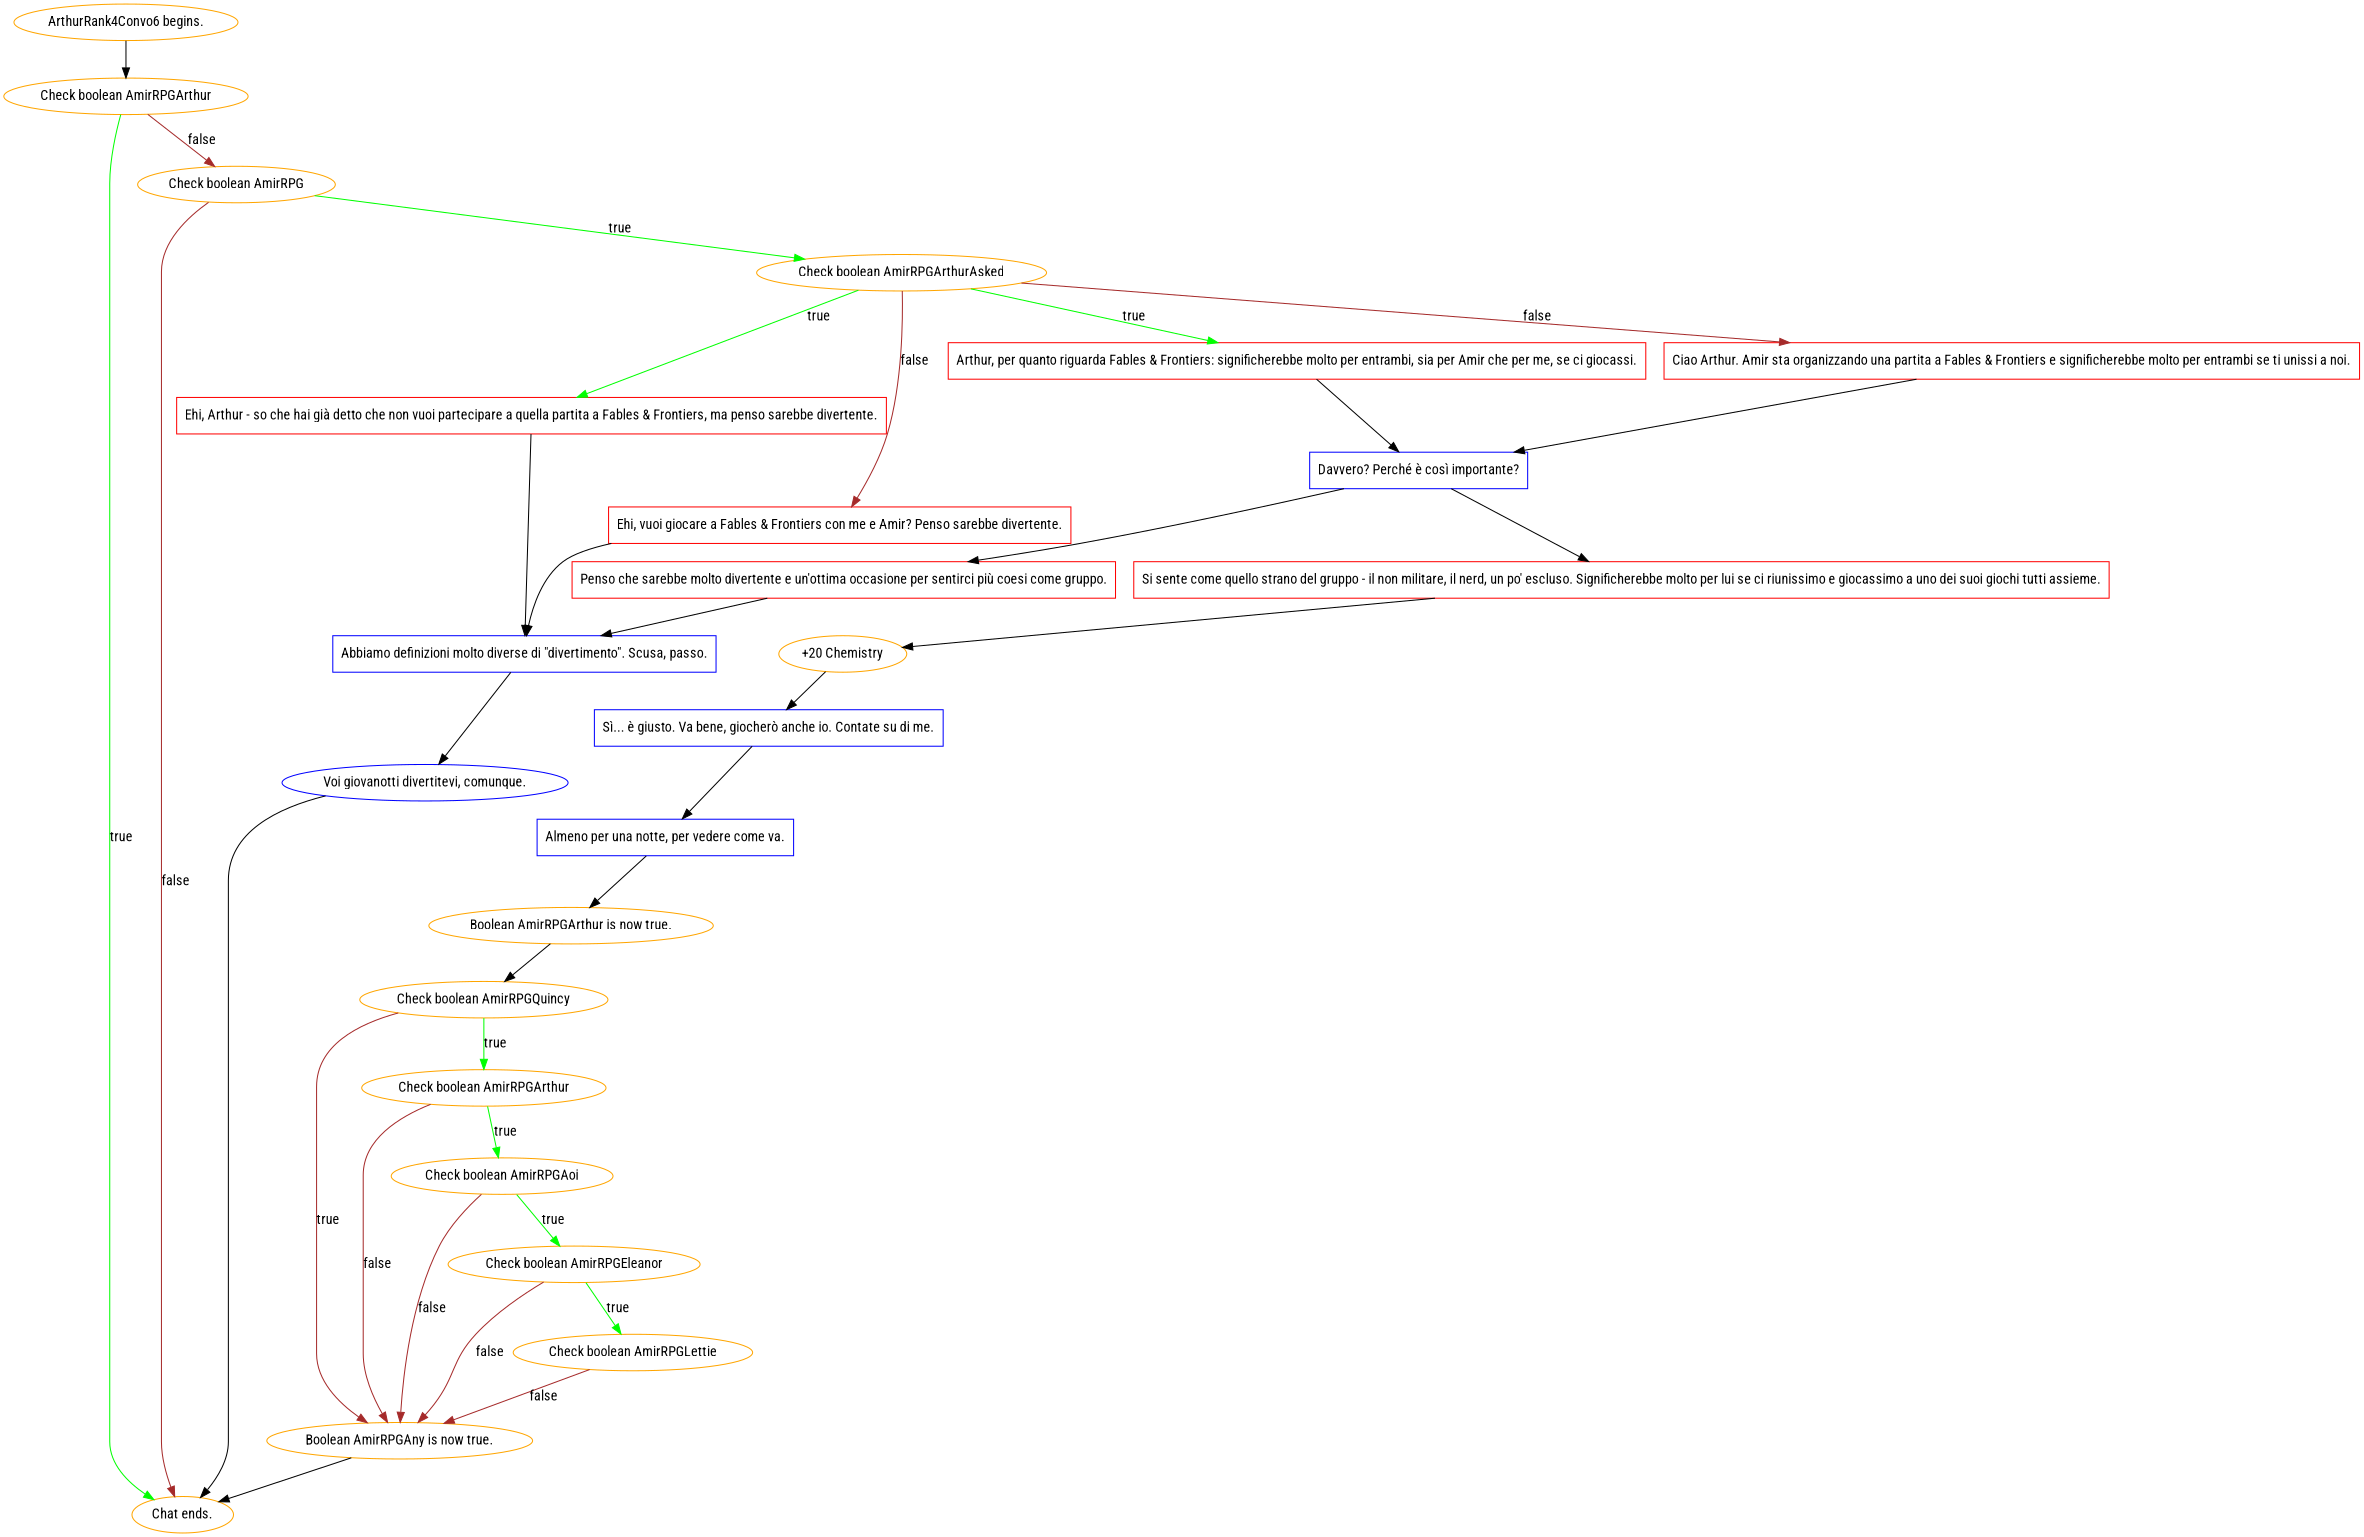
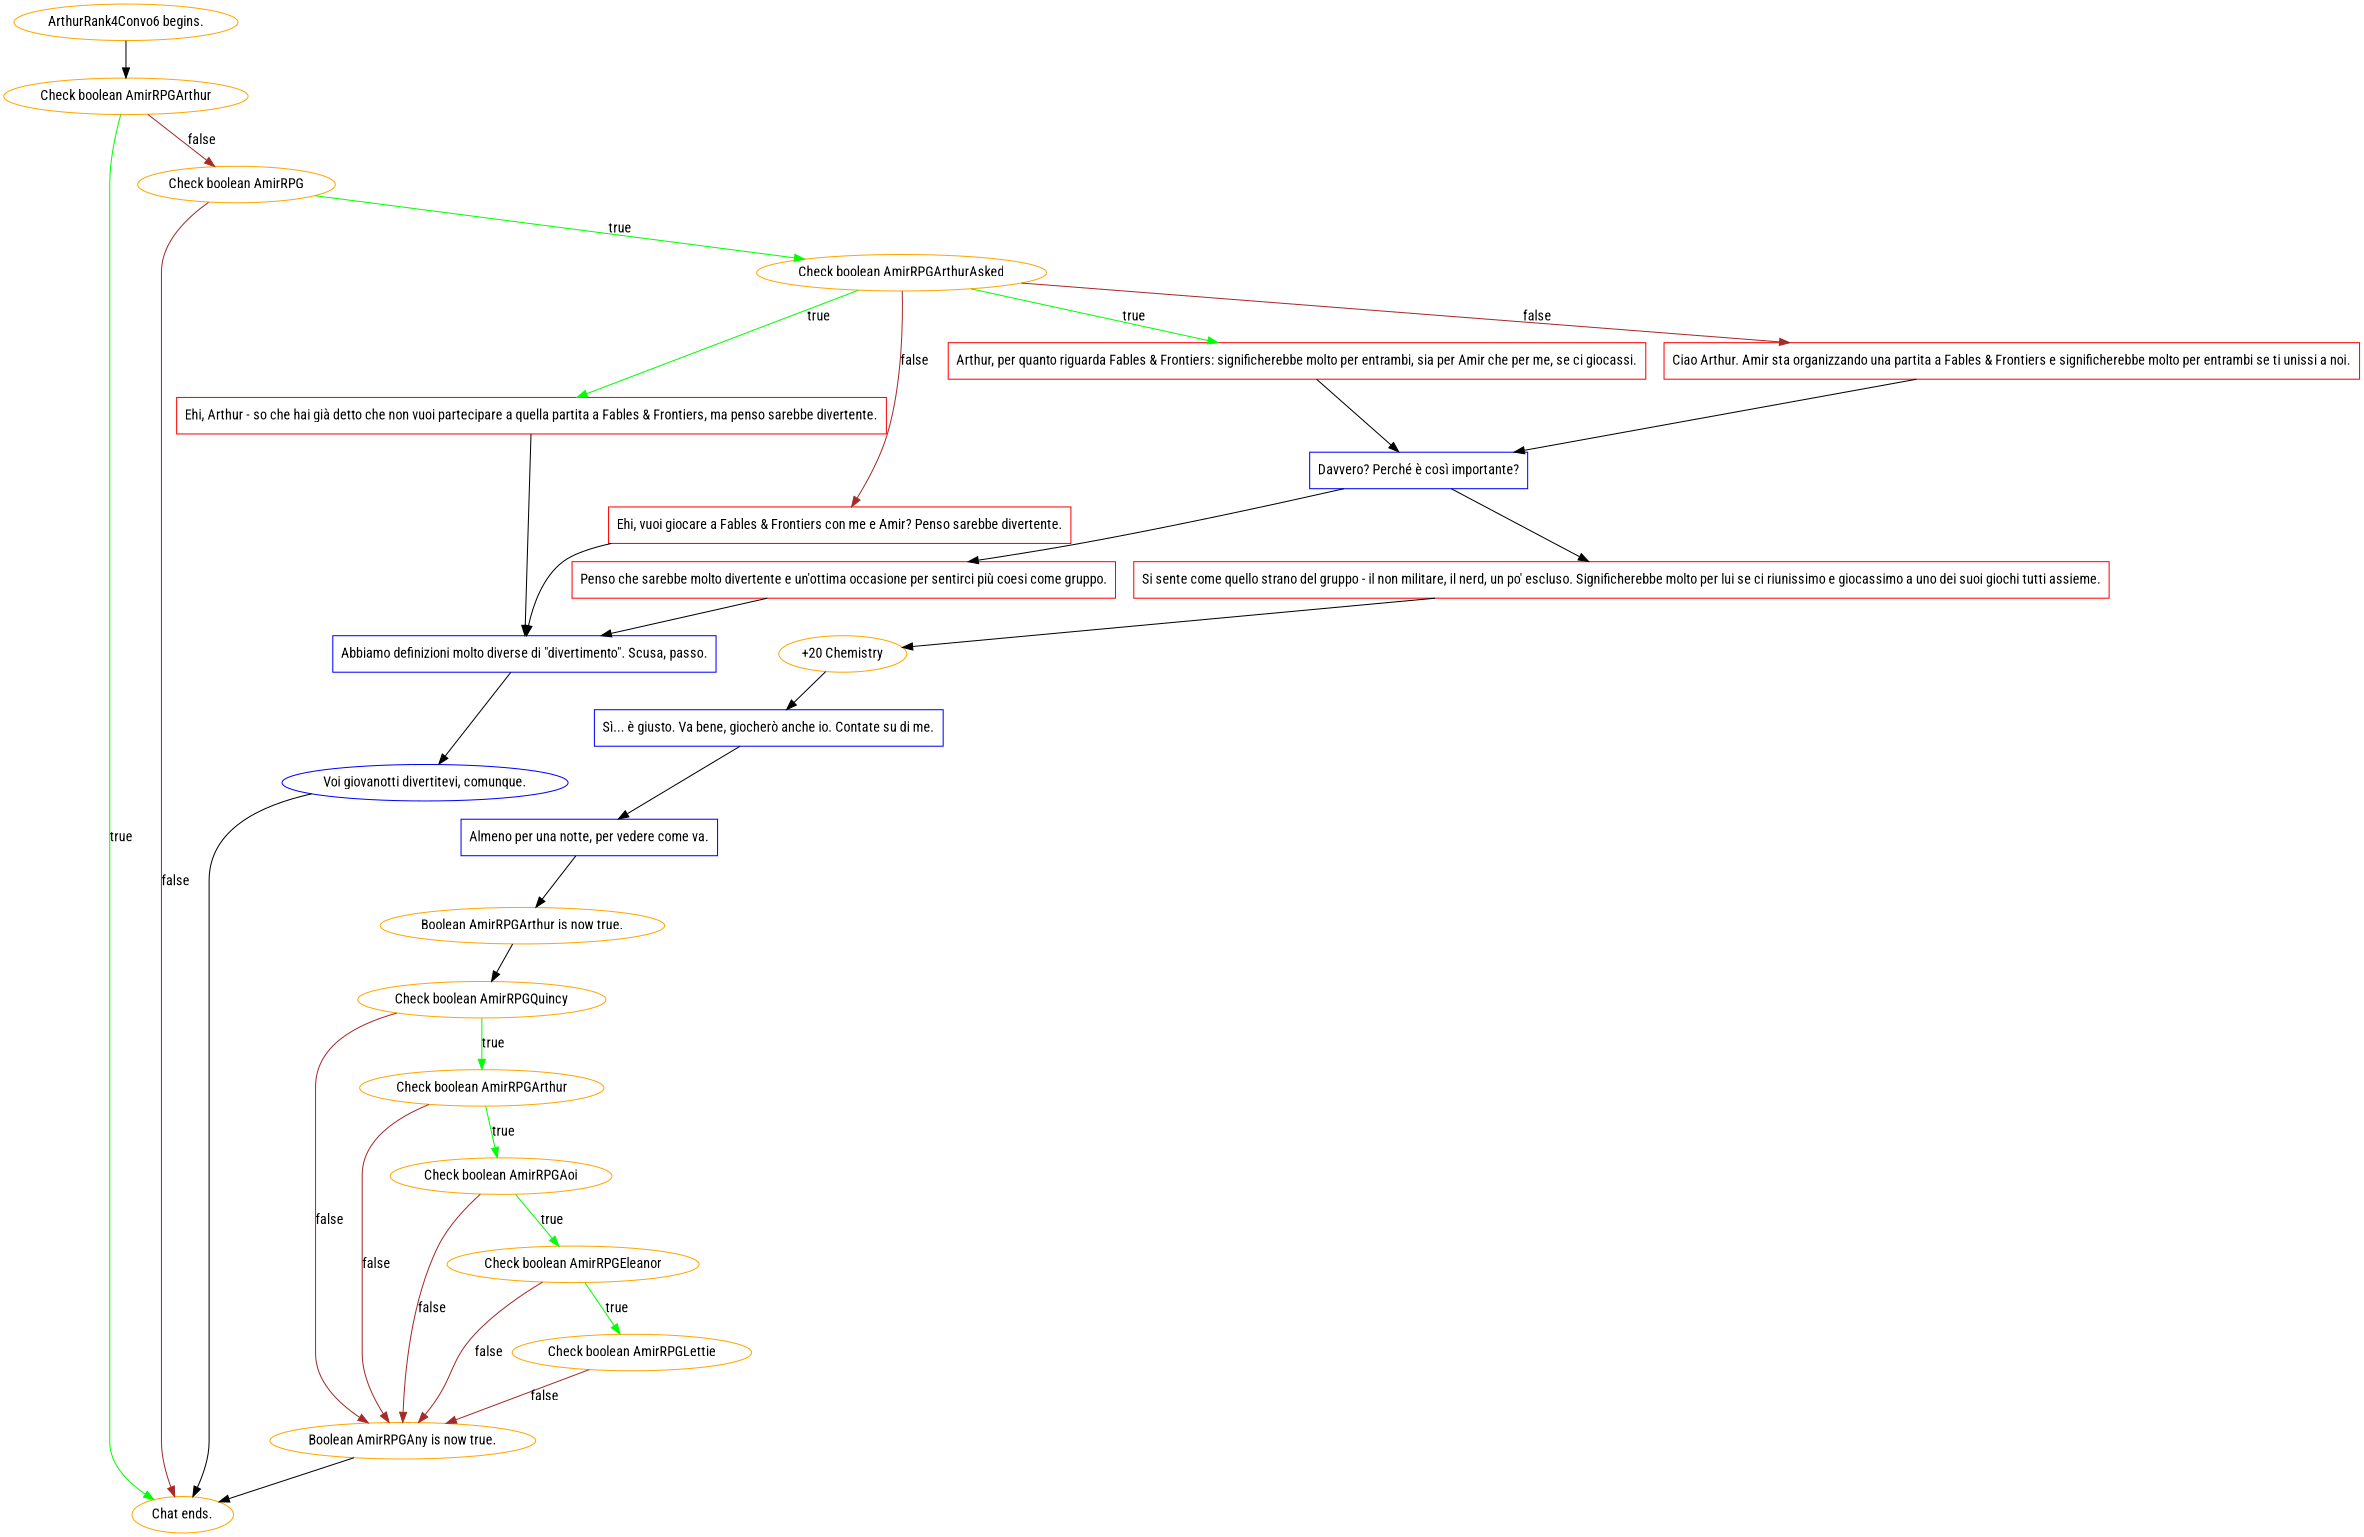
  digraph {
    fontname="Roboto Condensed"
    node [color=orange fontname="Roboto Condensed"]
    edge [fontname="Roboto Condensed"]
    n1 [label="Check boolean AmirRPGArthur"]
    "ArthurRank4Convo6 begins."
    "Chat ends."
    n4 [label="Check boolean AmirRPG"]
    n5 [label="Check boolean AmirRPGArthurAsked"]
    n6 [color=red label="Arthur, per quanto riguarda Fables & Frontiers: significherebbe molto per entrambi, sia per Amir che per me, se ci giocassi." shape=box]
    n7 [color=red label="Ehi, Arthur - so che hai già detto che non vuoi partecipare a quella partita a Fables & Frontiers, ma penso sarebbe divertente." shape=box]
    n8 [color=red label="Ehi, vuoi giocare a Fables & Frontiers con me e Amir? Penso sarebbe divertente." shape=box]
    n9 [color=red label="Ciao Arthur. Amir sta organizzando una partita a Fables & Frontiers e significherebbe molto per entrambi se ti unissi a noi." shape=box]
    n10 [color=blue label="Davvero? Perché è così importante?" shape=box]
    n11 [color=blue label="Abbiamo definizioni molto diverse di \"divertimento\". Scusa, passo." shape=box]
    n12 [color=red label="Penso che sarebbe molto divertente e un'ottima occasione per sentirci più coesi come gruppo." shape=box]
    n13 [color=red label="Si sente come quello strano del gruppo - il non militare, il nerd, un po' escluso. Significherebbe molto per lui se ci riunissimo e giocassimo a uno dei suoi giochi tutti assieme." shape=box]
    n14 [color=blue label="Voi giovanotti divertitevi, comunque." shape=ellipse]
    n15 [label="+20 Chemistry"]
    n16 [color=blue label="Sì... è giusto. Va bene, giocherò anche io. Contate su di me." shape=box]
    n17 [color=blue label="Almeno per una notte, per vedere come va." shape=box]
    n18 [label="Boolean AmirRPGArthur is now true."]
    n19 [label="Check boolean AmirRPGQuincy"]
    n20 [label="Check boolean AmirRPGArthur"]
    n21 [label="Boolean AmirRPGAny is now true."]
    n22 [label="Check boolean AmirRPGAoi"]
    n23 [label="Check boolean AmirRPGEleanor"]
    n24 [label="Check boolean AmirRPGLettie"]
    n1 -> "Chat ends." [color=green label=true]
    n1 -> n4 [color=brown label=false]
    "ArthurRank4Convo6 begins." -> n1
    n4 -> "Chat ends." [color=brown label=false]
    n4 -> n5 [color=green label=true]
    n5 -> n6 [color=green label=true]
    n5 -> n7 [color=green label=true]
    n5 -> n8 [color=brown label=false]
    n5 -> n9 [color=brown label=false]
    n6 -> n10
    n7 -> n11
    n8 -> n11
    n9 -> n10
    n10 -> n12
    n10 -> n13
    n11 -> n14
    n12 -> n11
    n13 -> n15
    n14 -> "Chat ends."
    n15 -> n16
    n16 -> n17
    n17 -> n18
    n18 -> n19
    n19 -> n20 [color=green label=true]
-   n19 -> n21 [color=brown label=true]
+   n19 -> n21 [color=brown label=false]
    n20 -> n21 [color=brown label=false]
    n20 -> n22 [color=green label=true]
    n21 -> "Chat ends."
    n22 -> n21 [color=brown label=false]
    n22 -> n23 [color=green label=true]
    n23 -> n21 [color=brown label=false]
    n23 -> n24 [color=green label=true]
    n24 -> n21 [color=brown label=false]
  }
